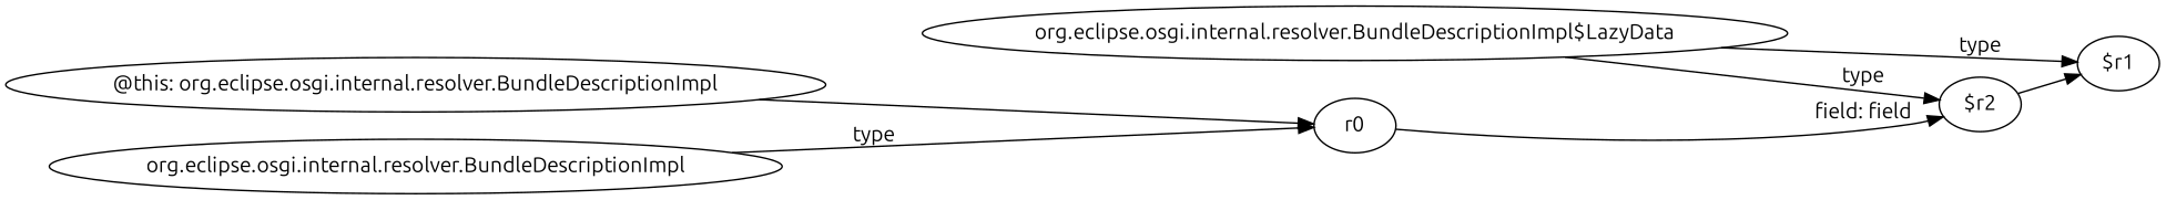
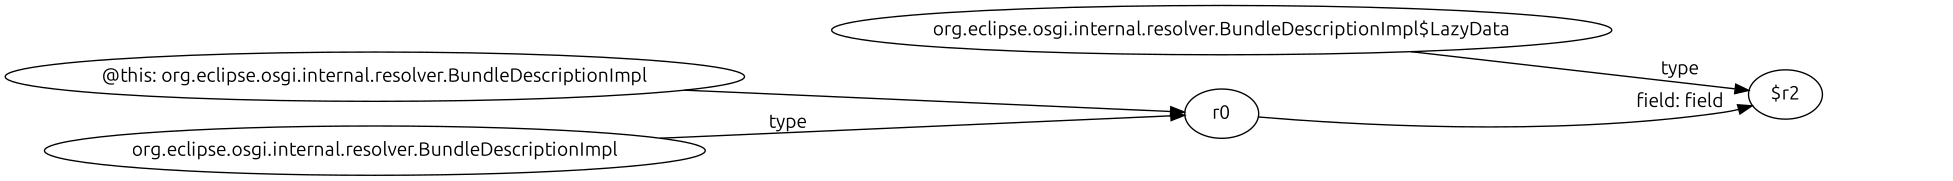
  digraph {
    fontname=Ubuntu
    rankdir=LR
    node [fontname=Ubuntu]
    edge [fontname=Ubuntu]
    n1 [label="org.eclipse.osgi.internal.resolver.BundleDescriptionImpl$LazyData"]
    n2 [label="$r2"]
-   n3 [label="$r1"]
    n4 [label="@this: org.eclipse.osgi.internal.resolver.BundleDescriptionImpl"]
    n5 [label=r0]
    n6 [label="org.eclipse.osgi.internal.resolver.BundleDescriptionImpl"]
    n1 -> n2 [label=type]
-   n1 -> n3 [label=type]
-   n2 -> n3
    n4 -> n5
    n5 -> n2 [label="field: field"]
    n6 -> n5 [label=type]
  }
